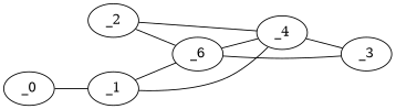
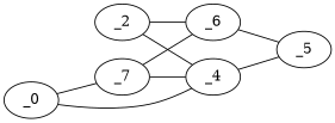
  graph {
    rankdir=LR
    node [x=125]
    edge [valence=1]
    _0 [x=34 y=27]
-   _1 [x=39 y=40]
+   _1 [x=39 y=40 label=_7]
    n3 [label=_6 x=108 y=97]
    _4 [y=76]
    _2 [x=94 y=33]
-   _5 [y=79 label=_3]
+   _5 [y=79]
    _0 -- _1
    _1 -- n3
    _1 -- _4 [valence=2]
-   n3 -- _4 [valence=2]
+   _0 -- _4 [valence=2]
    n3 -- _5
    _4 -- _5
    _2 -- n3 [valence=2]
    _2 -- _4
  }
